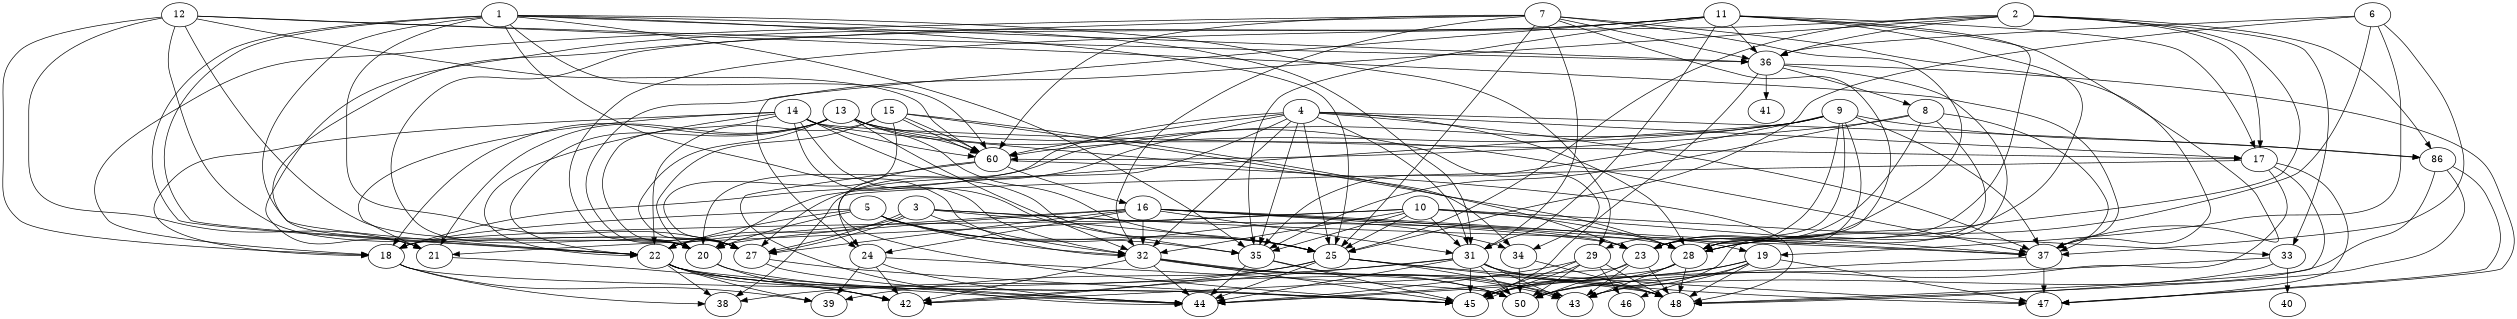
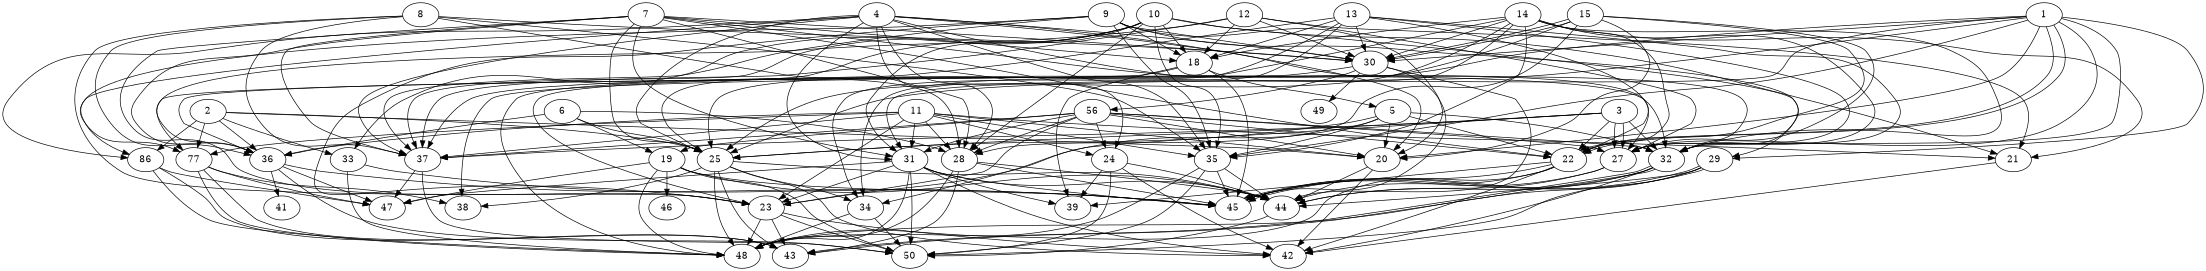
  digraph {
    node [alpha=0.13]
    1 [alpha=0.00 expect_size=36331520]
    20 [alpha=0.09 expect_size=40357888]
    22 [alpha=0.01 expect_size=50383872]
    25 [alpha=0.06 expect_size=46124032]
    27 [alpha=0.06 expect_size=35224576]
    29 [expect_size=6272000]
-   30 [alpha=0.18 expect_size=34333696 label=60]
+   30 [alpha=0.18 expect_size=34333696]
    31 [alpha=0.10 expect_size=8839168]
    32 [alpha=0.07 expect_size=8062976]
    35 [expect_size=25140224]
    36 [alpha=0.09 expect_size=39184384]
    44 [alpha=0.04 expect_size=22521856]
    42 [alpha=0.15 expect_size=34244608]
    38 [alpha=0.04 expect_size=34462720]
    48 [alpha=0.08 expect_size=18239488]
    39 [alpha=0.08 expect_size=31591424]
    45 [alpha=0.03 expect_size=30512128]
    43 [alpha=0.02 expect_size=51904512]
    47 [alpha=0.12 expect_size=34563072]
    46 [alpha=0.11 expect_size=13568000]
    50 [alpha=0.12 expect_size=45200384]
-   16 [alpha=0.03 expect_size=20930560]
+   49 [alpha=0.04 expect_size=26814464]
+   16 [alpha=0.03 expect_size=20930560 label=56]
    41 [alpha=0.01 expect_size=11328512]
    2 [alpha=0.16 expect_size=31607808]
-   17 [alpha=0.02 expect_size=24354816]
+   17 [alpha=0.02 expect_size=24354816 label=77]
    n27 [alpha=0.12 expect_size=27895808 label=86]
    28 [alpha=0.19 expect_size=39217152]
    33 [alpha=0.08 expect_size=11184128]
-   40 [alpha=0.07 expect_size=15194112]
    3 [expect_size=21351424]
    23 [alpha=0.10 expect_size=39205888]
    37 [expect_size=20315136]
    4 [alpha=0.18 expect_size=47308800]
    24 [alpha=0.16 expect_size=37502976]
    5 [expect_size=13571072]
    18 [alpha=0.06 expect_size=20275200]
    34 [alpha=0.03 expect_size=34311168]
    6 [alpha=0.01 expect_size=43485184]
    19 [alpha=0.12 expect_size=37340160]
    7 [alpha=0.18 expect_size=23987200]
    8 [alpha=0.07 expect_size=49577984]
    9 [alpha=0.01 expect_size=8736768]
    10 [alpha=0.00 expect_size=31298560]
    21 [alpha=0.20 expect_size=41170944]
    11 [alpha=0.04 expect_size=19492864]
    12 [alpha=0.15 expect_size=20389888]
    13 [alpha=0.19 expect_size=10642432]
    14 [alpha=0.04 expect_size=42470400]
    15 [alpha=0.12 expect_size=37307392]
    1 -> 20
    1 -> 22
    1 -> 22
    1 -> 25
    1 -> 27
    1 -> 29
    1 -> 30
    1 -> 31
    1 -> 32
    1 -> 35
    1 -> 36
    20 -> 44
    20 -> 42
    22 -> 44
    22 -> 42
-   22 -> 38
    22 -> 48
    22 -> 39
    22 -> 45
    25 -> 44
    25 -> 42
    25 -> 38
    25 -> 48
    25 -> 43
-   25 -> 47
+   25 -> 34
    27 -> 44
    27 -> 45
    29 -> 44
    29 -> 48
    29 -> 45
    29 -> 45
-   29 -> 46
    29 -> 50
    30 -> 44
    30 -> 48
    30 -> 45
+   30 -> 49
    30 -> 16
    31 -> 44
    31 -> 42
    31 -> 48
    31 -> 39
    31 -> 45
-   31 -> 43
+   31 -> 23
    31 -> 47
    31 -> 50
    32 -> 44
    32 -> 42
    32 -> 45
    32 -> 43
    32 -> 43
-   32 -> 50
+   44 -> 50
    35 -> 44
+   35 -> 48
    35 -> 45
    35 -> 50
    36 -> 45
    36 -> 47
    36 -> 50
    36 -> 41
    16 -> 20
    16 -> 22
    16 -> 27
    16 -> 31
    16 -> 32
    16 -> 28
    16 -> 23
    16 -> 37
    16 -> 24
    16 -> 19
    2 -> 20
    2 -> 25
-   2 -> 27
    2 -> 36
    2 -> 17
    2 -> n27
-   2 -> 28
    2 -> 33
    17 -> 38
    17 -> 48
    17 -> 43
    17 -> 47
    n27 -> 48
    n27 -> 43
    n27 -> 47
    28 -> 44
    28 -> 48
    28 -> 45
    28 -> 43
    33 -> 48
    33 -> 45
-   33 -> 40
    3 -> 22
    3 -> 25
    3 -> 27
    3 -> 27
    3 -> 32
    3 -> 23
    3 -> 37
    23 -> 42
    23 -> 48
    23 -> 43
    23 -> 50
    37 -> 47
    37 -> 50
    4 -> 20
    4 -> 25
    4 -> 27
    4 -> 30
    4 -> 31
    4 -> 32
    4 -> 35
    4 -> 17
    4 -> n27
    4 -> 28
    4 -> 37
    4 -> 24
    24 -> 44
    24 -> 42
    24 -> 39
    24 -> 50
    5 -> 20
    5 -> 22
    5 -> 25
    5 -> 32
    5 -> 35
-   5 -> 18
+   18 -> 5
    5 -> 34
    18 -> 38
    18 -> 39
    18 -> 45
    34 -> 48
    34 -> 50
    6 -> 25
    6 -> 36
    6 -> 28
-   6 -> 37
    6 -> 19
    19 -> 44
    19 -> 48
    19 -> 45
    19 -> 47
    19 -> 46
    19 -> 50
    7 -> 22
    7 -> 25
    7 -> 30
    7 -> 31
    7 -> 32
    7 -> 36
    7 -> 28
    7 -> 23
    7 -> 37
    7 -> 18
    8 -> 30
    8 -> 35
-   36 -> 8
+   8 -> 36
    8 -> 28
    8 -> 23
    8 -> 37
    9 -> 20
    9 -> 29
    9 -> 30
    9 -> 35
    9 -> n27
-   9 -> 28
    9 -> 23
    9 -> 37
    9 -> 18
    10 -> 25
    10 -> 31
    10 -> 32
    10 -> 35
    10 -> 28
    10 -> 33
    10 -> 37
    10 -> 18
    10 -> 21
    21 -> 42
    11 -> 20
    11 -> 31
    11 -> 35
    11 -> 36
    11 -> 17
    11 -> 28
    11 -> 23
    11 -> 37
    11 -> 24
    11 -> 21
-   12 -> 20
    12 -> 27
    12 -> 30
    12 -> 36
    12 -> 37
    12 -> 18
    12 -> 21
    13 -> 22
    13 -> 25
    13 -> 27
    13 -> 30
    13 -> 32
    13 -> 37
    13 -> 18
    13 -> 34
-   13 -> 21
    14 -> 22
    14 -> 25
    14 -> 27
    14 -> 30
    14 -> 32
    14 -> 35
    14 -> 17
    14 -> 18
    14 -> 34
    14 -> 21
    15 -> 20
    15 -> 22
    15 -> 27
    15 -> 30
    15 -> 30
    15 -> 28
    15 -> 23
  }
